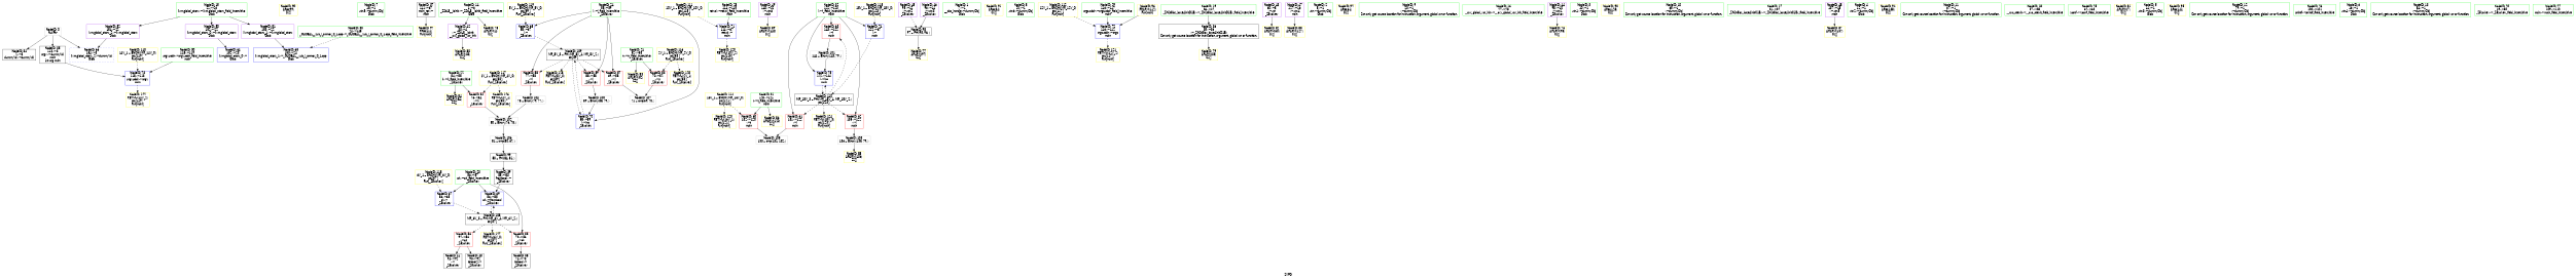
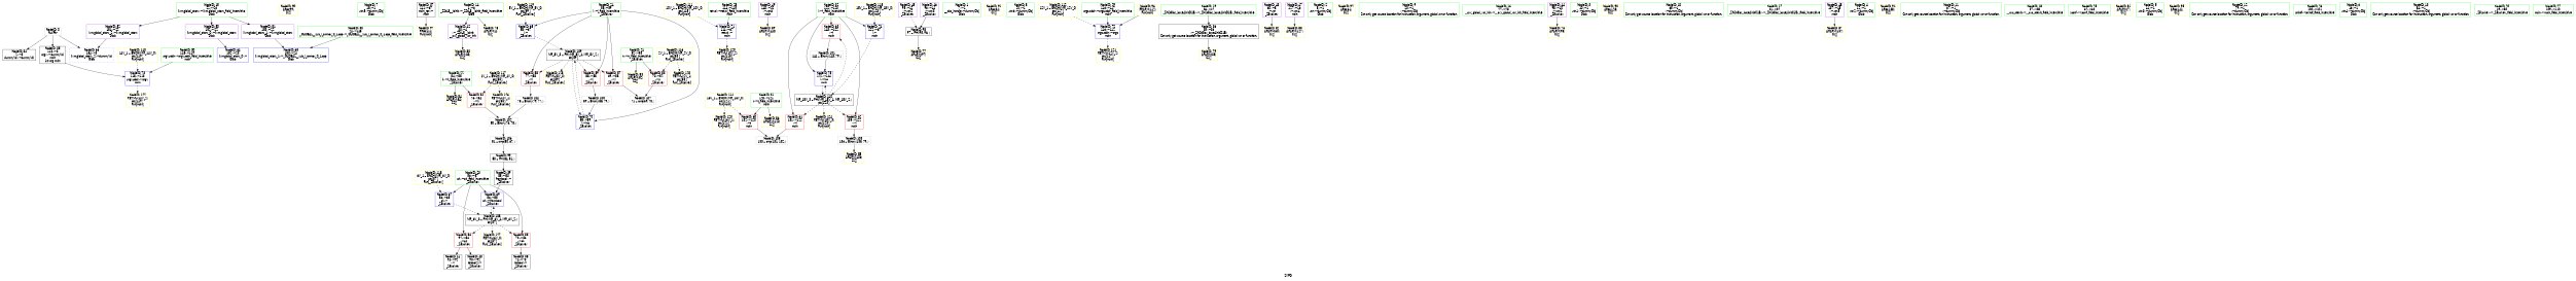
  digraph {
    fontname=Lato
    label=SVFG
    node [color=yellow fontname=Lato shape=record]
    edge [fontname=Lato style=solid]
    n1 [color=grey label="{NodeID: 0\nNullPtr}"]
    n2 [color=black label="{NodeID: 34\n2\<--3\ndummyVal\<--dummyVal\n}"]
    n3 [color=black label="{NodeID: 35\n113\<--3\nargv\<--dummyVal\nmain\n1st arg main }"]
    n4 [color=blue label="{NodeID: 66\n154\<--3\nllvm.global_ctors_2\<--dummyVal\nGlob }" style=dotted]
    n5 [color=blue label="{NodeID: 73\n118\<--113\nargv.addr\<--argv\nmain\n}"]
    n6 [label="{NodeID: 122\nRETMU(14V_2)\npts\{119 \}\nFun[main]}" style=double]
    n7 [label="{NodeID: 90\nARet(99)\nCS[]}" style=double]
    n8 [color=green label="{NodeID: 7\n18\<--1\n.str.5\<--dummyObj\nGlob }"]
    n9 [label="{NodeID: 97\nFRet(111)\nFun[main]}" style=double]
    n10 [color=green label="{NodeID: 14\n4\<--6\n_ZStL8__ioinit\<--_ZStL8__ioinit_field_insensitive\nGlob }"]
    n11 [color=purple label="{NodeID: 42\n33\<--4\n\<--_ZStL8__ioinit\n__cxx_global_var_init\n}"]
    n12 [label="{NodeID: 78\nAPARM(4)\nCS[]}" style=double]
    n13 [label="{NodeID: 80\nAPARM(33)\nCS[]}" style=double]
    n14 [color=grey label="{NodeID: 104\n78 = Binary(79, 77, )\n}"]
    n15 [color=grey label="{NodeID: 102\n80 = Binary(76, 78, )\n}"]
    n16 [color=grey label="{NodeID: 106\n81 = cmp(80, 67, )\n}"]
    n17 [color=black label="{NodeID: 99\n83 = PHI(84, 81, )\n}"]
    n18 [color=green label="{NodeID: 21\n52\<--53\nn\<--n_field_insensitive\n_Z5solvev\n}"]
    n19 [color=red label="{NodeID: 53\n70\<--52\n\<--n\n_Z5solvev\n}"]
    n20 [label="{NodeID: 83\nAPARM(52)\nCS[]}" style=double]
    n21 [color=grey label="{NodeID: 107\n71 = cmp(69, 70, )\n}"]
    n22 [label="{NodeID: 111\n10V_1 = ENCHI(MR_10V_0)\npts\{115 \}\nFun[main]}" style=double]
    n23 [color=blue label="{NodeID: 71\n114\<--67\nretval\<--\nmain\n}"]
    n24 [label="{NodeID: 120\nRETMU(10V_2)\npts\{115 \}\nFun[main]}" style=double]
    n25 [color=green label="{NodeID: 28\n114\<--115\nretval\<--retval_field_insensitive\nmain\n}"]
    n26 [label="{NodeID: 118\n6V_1 = ENCHI(MR_6V_0)\npts\{57 \}\nFun[_Z5solvev]}" style=double]
    n27 [color=blue label="{NodeID: 67\n56\<--65\nok\<--\n_Z5solvev\n}"]
    n28 [color=black label="{NodeID: 108\nMR_6V_3 = PHI(MR_6V_4, MR_6V_2, )\npts\{57 \}\n}"]
    n29 [color=red label="{NodeID: 56\n92\<--56\n\<--ok\n_Z5solvev\n}"]
    n30 [color=blue label="{NodeID: 69\n56\<--85\nok\<--frombool\n_Z5solvev\n}"]
    n31 [color=red label="{NodeID: 55\n73\<--56\n\<--ok\n_Z5solvev\n}"]
    n32 [label="{NodeID: 127\nRETMU(6V_3)\npts\{57 \}\nFun[_Z5solvev]}" style=double]
    n33 [label="{NodeID: 125\nRETMU(2V_1)\npts\{53 \}\nFun[_Z5solvev]}" style=double]
    n34 [color=purple label="{NodeID: 49\n140\<--20\n\<--.str.6\nmain\n}"]
    n35 [label="{NodeID: 89\nAPARM(140)\nCS[]}" style=double]
    n36 [color=black label="{NodeID: 40\n93\<--92\ntobool2\<--\n_Z5solvev\n}"]
    n37 [color=black label="{NodeID: 41\n94\<--92\n\<--\n_Z5solvev\n}"]
    n38 [color=red label="{NodeID: 63\n143\<--122\n\<--i\nmain\n}"]
    n39 [color=grey label="{NodeID: 101\n144 = Binary(143, 79, )\n}"]
    n40 [color=blue label="{NodeID: 75\n122\<--144\ni\<--inc\nmain\n}"]
    n41 [color=black label="{NodeID: 110\nMR_18V_3 = PHI(MR_18V_4, MR_18V_2, )\npts\{123 \}\n}"]
    n42 [color=blue label="{NodeID: 70\n58\<--89\ni\<--inc\n_Z5solvev\n}"]
    n43 [color=black label="{NodeID: 109\nMR_8V_3 = PHI(MR_8V_4, MR_8V_2, )\npts\{59 \}\n}"]
    n44 [color=red label="{NodeID: 57\n69\<--58\n\<--i\n_Z5solvev\n}"]
    n45 [color=red label="{NodeID: 58\n77\<--58\n\<--i\n_Z5solvev\n}"]
    n46 [color=red label="{NodeID: 59\n88\<--58\n\<--i\n_Z5solvev\n}"]
    n47 [label="{NodeID: 128\nRETMU(8V_3)\npts\{59 \}\nFun[_Z5solvev]}" style=double]
    n48 [color=grey label="{NodeID: 100\n89 = Binary(88, 79, )\n}"]
    n49 [label="{NodeID: 77\nAPARM(97)\nCS[]}" style=double]
    n50 [label="{NodeID: 84\nAPARM(54)\nCS[]}" style=double]
    n51 [color=green label="{NodeID: 1\n7\<--1\n__dso_handle\<--dummyObj\nGlob }"]
    n52 [label="{NodeID: 91\nARet(34)\nCS[]}" style=double]
    n53 [color=green label="{NodeID: 8\n20\<--1\n.str.6\<--dummyObj\nGlob }"]
    n54 [color=black label="{NodeID: 98\n97 = PHI(95, 96, )\n}"]
    n55 [color=green label="{NodeID: 15\n22\<--26\nllvm.global_ctors\<--llvm.global_ctors_field_insensitive\nGlob }"]
    n56 [color=purple label="{NodeID: 50\n152\<--22\nllvm.global_ctors_0\<--llvm.global_ctors\nGlob }"]
    n57 [color=purple label="{NodeID: 51\n153\<--22\nllvm.global_ctors_1\<--llvm.global_ctors\nGlob }"]
    n58 [color=purple label="{NodeID: 52\n154\<--22\nllvm.global_ctors_2\<--llvm.global_ctors\nGlob }"]
    n59 [color=blue label="{NodeID: 64\n152\<--23\nllvm.global_ctors_0\<--\nGlob }"]
    n60 [color=blue label="{NodeID: 65\n153\<--24\nllvm.global_ctors_1\<--_GLOBAL__sub_I_pmnox_0_1.cpp\nGlob }"]
    n61 [color=grey label="{NodeID: 105\n133 = cmp(131, 132, )\n}"]
    n62 [color=green label="{NodeID: 22\n54\<--55\nk\<--k_field_insensitive\n_Z5solvev\n}"]
    n63 [color=red label="{NodeID: 54\n76\<--54\n\<--k\n_Z5solvev\n}"]
    n64 [label="{NodeID: 112\n12V_1 = ENCHI(MR_12V_0)\npts\{117 \}\nFun[main]}" style=double]
    n65 [color=blue label="{NodeID: 72\n116\<--112\nargc.addr\<--argc\nmain\n}"]
    n66 [label="{NodeID: 121\nRETMU(12V_2)\npts\{117 \}\nFun[main]}" style=double]
    n67 [color=green label="{NodeID: 29\n116\<--117\nargc.addr\<--argc.addr_field_insensitive\nmain\n}"]
    n68 [label="{NodeID: 119\n8V_1 = ENCHI(MR_8V_0)\npts\{59 \}\nFun[_Z5solvev]}" style=double]
    n69 [color=blue label="{NodeID: 68\n58\<--67\ni\<--\n_Z5solvev\n}"]
    n70 [color=black label="{NodeID: 36\n35\<--36\n\<--_ZNSt8ios_base4InitD1Ev\nCan only get source location for instruction, argument, global var or function.}"]
    n71 [label="{NodeID: 79\nAPARM(35)\nCS[]}" style=double]
    n72 [label="{NodeID: 126\nRETMU(4V_1)\npts\{55 \}\nFun[_Z5solvev]}" style=double]
    n73 [color=purple label="{NodeID: 43\n60\<--8\n\<--.str\n_Z5solvev\n}"]
    n74 [label="{NodeID: 82\nAPARM(60)\nCS[]}" style=double]
    n75 [label="{NodeID: 85\nAPARM(127)\nCS[]}" style=double]
    n76 [color=green label="{NodeID: 2\n8\<--1\n.str\<--dummyObj\nGlob }"]
    n77 [label="{NodeID: 92\nARet(61)\nCS[]}" style=double]
    n78 [color=green label="{NodeID: 9\n23\<--1\n\<--dummyObj\nCan only get source location for instruction, argument, global var or function.}"]
    n79 [color=black label="{NodeID: 39\n85\<--83\nfrombool\<--\n_Z5solvev\n}"]
    n80 [color=green label="{NodeID: 16\n27\<--28\n__cxx_global_var_init\<--__cxx_global_var_init_field_insensitive\n}"]
    n81 [color=green label="{NodeID: 23\n56\<--57\nok\<--ok_field_insensitive\n_Z5solvev\n}"]
    n82 [color=black label="{NodeID: 38\n74\<--73\ntobool\<--\n_Z5solvev\n}"]
    n83 [label="{NodeID: 113\n14V_1 = ENCHI(MR_14V_0)\npts\{119 \}\nFun[main]}" style=double]
    n84 [color=green label="{NodeID: 30\n118\<--119\nargv.addr\<--argv.addr_field_insensitive\nmain\n}"]
    n85 [color=black label="{NodeID: 37\n111\<--67\nmain_ret\<--\nmain\n}"]
    n86 [color=purple label="{NodeID: 44\n98\<--10\n\<--.str.1\n_Z5solvev\n}"]
    n87 [label="{NodeID: 76\nAPARM(98)\nCS[]}" style=double]
    n88 [label="{NodeID: 86\nAPARM(120)\nCS[]}" style=double]
    n89 [color=green label="{NodeID: 3\n10\<--1\n.str.1\<--dummyObj\nGlob }"]
    n90 [label="{NodeID: 93\nARet(128)\nCS[]}" style=double]
    n91 [color=green label="{NodeID: 10\n65\<--1\n\<--dummyObj\nCan only get source location for instruction, argument, global var or function.}"]
    n92 [color=green label="{NodeID: 17\n31\<--32\n_ZNSt8ios_base4InitC1Ev\<--_ZNSt8ios_base4InitC1Ev_field_insensitive\n}"]
    n93 [color=green label="{NodeID: 24\n58\<--59\ni\<--i_field_insensitive\n_Z5solvev\n}"]
    n94 [label="{NodeID: 114\n16V_1 = ENCHI(MR_16V_0)\npts\{121 \}\nFun[main]}" style=double]
    n95 [color=red label="{NodeID: 60\n132\<--120\n\<--t\nmain\n}"]
    n96 [label="{NodeID: 123\nRETMU(16V_1)\npts\{121 \}\nFun[main]}" style=double]
    n97 [color=green label="{NodeID: 31\n120\<--121\nt\<--t_field_insensitive\nmain\n}"]
    n98 [color=purple label="{NodeID: 45\n95\<--12\n\<--.str.2\n_Z5solvev\n}"]
    n99 [label="{NodeID: 87\nAPARM(137)\nCS[]}" style=double]
    n100 [color=green label="{NodeID: 4\n12\<--1\n.str.2\<--dummyObj\nGlob }"]
    n101 [label="{NodeID: 94\nARet(138)\nCS[]}" style=double]
    n102 [color=green label="{NodeID: 11\n67\<--1\n\<--dummyObj\nCan only get source location for instruction, argument, global var or function.}"]
    n103 [color=red label="{NodeID: 61\n131\<--122\n\<--i\nmain\n}"]
    n104 [color=red label="{NodeID: 62\n135\<--122\n\<--i\nmain\n}"]
    n105 [label="{NodeID: 124\nRETMU(18V_3)\npts\{123 \}\nFun[main]}" style=double]
    n106 [color=green label="{NodeID: 18\n37\<--38\n__cxa_atexit\<--__cxa_atexit_field_insensitive\n}"]
    n107 [color=green label="{NodeID: 25\n62\<--63\nscanf\<--scanf_field_insensitive\n}"]
    n108 [label="{NodeID: 115\n18V_1 = ENCHI(MR_18V_0)\npts\{123 \}\nFun[main]}" style=double]
    n109 [color=blue label="{NodeID: 74\n122\<--67\ni\<--\nmain\n}"]
    n110 [color=green label="{NodeID: 32\n122\<--123\ni\<--i_field_insensitive\nmain\n}"]
    n111 [color=grey label="{NodeID: 103\n136 = Binary(135, 79, )\n}"]
    n112 [label="{NodeID: 88\nAPARM(136)\nCS[]}" style=double]
    n113 [color=purple label="{NodeID: 46\n96\<--14\n\<--.str.3\n_Z5solvev\n}"]
    n114 [label="{NodeID: 81\nAPARM(7)\nCS[]}" style=double]
    n115 [color=green label="{NodeID: 5\n14\<--1\n.str.3\<--dummyObj\nGlob }"]
    n116 [label="{NodeID: 95\nARet(141)\nCS[]}" style=double]
    n117 [color=green label="{NodeID: 12\n79\<--1\n\<--dummyObj\nCan only get source location for instruction, argument, global var or function.}"]
    n118 [color=green label="{NodeID: 19\n36\<--42\n_ZNSt8ios_base4InitD1Ev\<--_ZNSt8ios_base4InitD1Ev_field_insensitive\n}"]
    n119 [color=green label="{NodeID: 26\n100\<--101\nprintf\<--printf_field_insensitive\n}"]
    n120 [label="{NodeID: 116\n2V_1 = ENCHI(MR_2V_0)\npts\{53 \}\nFun[_Z5solvev]}" style=double]
    n121 [color=green label="{NodeID: 33\n24\<--148\n_GLOBAL__sub_I_pmnox_0_1.cpp\<--_GLOBAL__sub_I_pmnox_0_1.cpp_field_insensitive\n}"]
    n122 [color=purple label="{NodeID: 47\n127\<--16\n\<--.str.4\nmain\n}"]
    n123 [color=green label="{NodeID: 6\n16\<--1\n.str.4\<--dummyObj\nGlob }"]
    n124 [label="{NodeID: 96\nFPARM(112)\nFun[main]}" style=double]
    n125 [color=green label="{NodeID: 13\n84\<--1\n\<--dummyObj\nCan only get source location for instruction, argument, global var or function.}"]
    n126 [color=green label="{NodeID: 20\n49\<--50\n_Z5solvev\<--_Z5solvev_field_insensitive\n}"]
    n127 [color=green label="{NodeID: 27\n109\<--110\nmain\<--main_field_insensitive\n}"]
    n128 [label="{NodeID: 117\n4V_1 = ENCHI(MR_4V_0)\npts\{55 \}\nFun[_Z5solvev]}" style=double]
    n129 [color=purple label="{NodeID: 48\n137\<--18\n\<--.str.5\nmain\n}"]
    n1 -> n2
    n1 -> n3
    n1 -> n4
    n3 -> n5
    n5 -> n6 [style=dashed]
    n10 -> n11
    n10 -> n12
    n11 -> n13
    n14 -> n15
    n15 -> n16
    n16 -> n17
    n17 -> n79
    n18 -> n19
    n18 -> n20
    n19 -> n21
    n22 -> n23 [style=dashed]
    n23 -> n24 [style=dashed]
    n25 -> n23
    n26 -> n27 [style=dashed]
    n27 -> n28 [style=dashed]
    n28 -> n29 [style=dashed]
    n28 -> n30 [style=dashed]
    n28 -> n31 [style=dashed]
    n28 -> n32 [style=dashed]
    n29 -> n36
    n29 -> n37
    n30 -> n28 [style=dashed]
    n31 -> n82
    n34 -> n35
    n38 -> n39
    n39 -> n40
    n40 -> n41 [style=dashed]
    n41 -> n38 [style=dashed]
    n41 -> n40 [style=dashed]
    n41 -> n103 [style=dashed]
    n41 -> n104 [style=dashed]
    n41 -> n105 [style=dashed]
    n42 -> n43 [style=dashed]
    n43 -> n42 [style=dashed]
    n43 -> n44 [style=dashed]
    n43 -> n45 [style=dashed]
    n43 -> n46 [style=dashed]
    n43 -> n47 [style=dashed]
    n44 -> n21
    n45 -> n14
    n46 -> n48
    n48 -> n42
    n54 -> n49
    n55 -> n56
    n55 -> n57
    n55 -> n58
    n56 -> n59
    n57 -> n60
    n58 -> n4
    n62 -> n50
    n62 -> n63
    n63 -> n15
    n64 -> n65 [style=dashed]
    n65 -> n66 [style=dashed]
    n67 -> n65
    n68 -> n69 [style=dashed]
    n69 -> n43 [style=dashed]
    n70 -> n71
    n73 -> n74
    n79 -> n30
    n81 -> n27
+   n81 -> n29
    n81 -> n30
    n81 -> n31
    n83 -> n5 [style=dashed]
    n84 -> n5
    n85 -> n9
    n86 -> n87
    n93 -> n42
    n93 -> n44
    n93 -> n45
    n93 -> n46
    n93 -> n69
    n94 -> n95 [style=dashed]
    n94 -> n96 [style=dashed]
    n95 -> n61
    n97 -> n88
    n97 -> n95
    n98 -> n54 [style=dashed]
    n103 -> n61
    n104 -> n111
    n108 -> n109 [style=dashed]
    n109 -> n41 [style=dashed]
    n110 -> n38
    n110 -> n40
    n110 -> n103
    n110 -> n104
    n110 -> n109
    n111 -> n112
    n113 -> n54
    n118 -> n70
    n120 -> n19 [style=dashed]
    n120 -> n33 [style=dashed]
-   n121 -> n60 [style=dashed]
+   n121 -> n60
    n122 -> n75
    n124 -> n65
    n128 -> n63 [style=dashed]
    n128 -> n72 [style=dashed]
    n129 -> n99
  }
